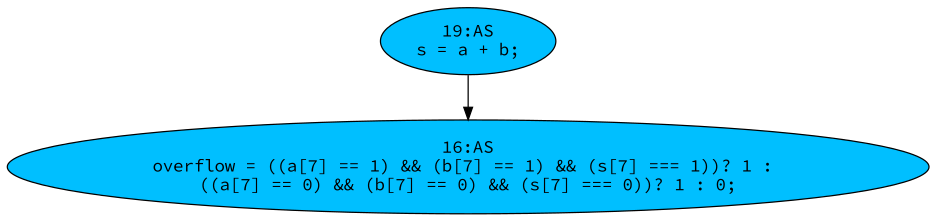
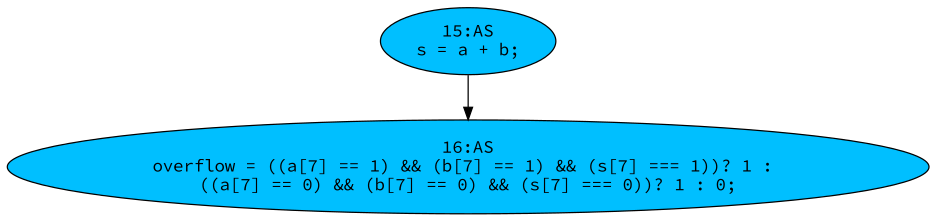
  strict digraph {
    fontname="Source Code Pro"
    node [fillcolor=deepskyblue statements="[]" style=filled typ=Assign fontname="Source Code Pro"]
    n1 [ast="<pyverilog.vparser.ast.Assign object at 0x7f6178ff13d0>" def_var="['overflow']" label="16:AS\noverflow = ((a[7] == 1) && (b[7] == 1) && (s[7] === 1))? 1 : \n((a[7] == 0) && (b[7] == 0) && (s[7] === 0))? 1 : 0;" use_var="['a', 'b', 's', 'a', 'b', 's']"]
-   n2 [ast="<pyverilog.vparser.ast.Assign object at 0x7f6178f96950>" def_var="['s']" label="19:AS\ns = a + b;" use_var="['a', 'b']"]
+   n2 [ast="<pyverilog.vparser.ast.Assign object at 0x7f6178f96950>" def_var="['s']" label="15:AS\ns = a + b;" use_var="['a', 'b']"]
    n2 -> n1 [fontname="Source Code Pro"]
  }
